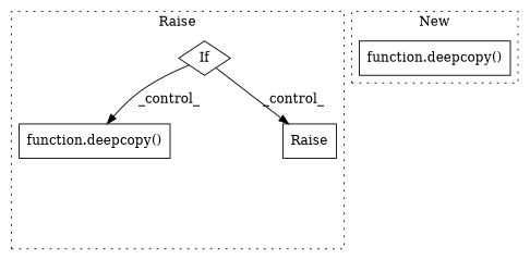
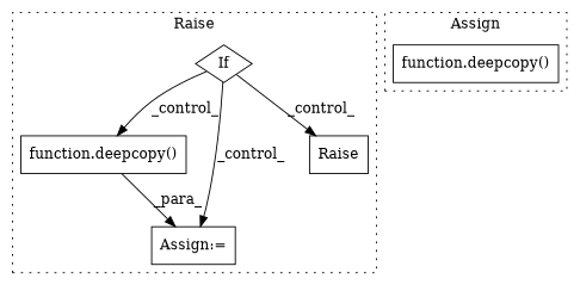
  digraph {
    node [a=75 l="9,1" shape=box]
    n1 [label="function.deepcopy()" s="2183,2208"]
+   n2 [a=68 l=3 label="Assign:=" s=2152]
    n3 [a=96 l=3 label=If s=2012 shape=diamond]
    n4 [a=91 l=6 label=Raise s=2833]
    n5 [label="function.deepcopy()" s="1801,1828"]
    subgraph cluster_1 {
      label=Raise
      style=dotted
      n1
+     n2
      n3
      n4
    }
    subgraph cluster_2 {
-     label=New
+     label=Assign
      style=dotted
      n5
    }
+   n1 -> n2 [label=_para_]
    n3 -> n1 [label=_control_]
+   n3 -> n2 [label=_control_]
    n3 -> n4 [label=_control_]
  }
